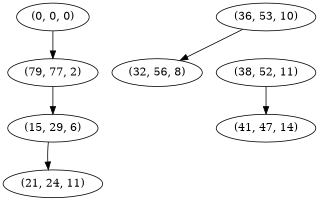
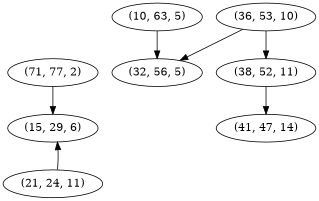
  digraph {
-   "(0, 0, 0)"
-   "(71, 77, 2)" [label="(79, 77, 2)"]
-   "(32, 56, 8)"
+   "(71, 77, 2)"
+   "(10, 63, 5)"
+   "(32, 56, 8)" [label="(32, 56, 5)"]
    "(15, 29, 6)"
    "(21, 24, 11)"
    "(36, 53, 10)"
    "(38, 52, 11)"
    n9 [label="(41, 47, 14)"]
-   "(0, 0, 0)" -> "(71, 77, 2)"
    "(71, 77, 2)" -> "(15, 29, 6)"
-   "(15, 29, 6)" -> "(21, 24, 11)"
+   "(10, 63, 5)" -> "(32, 56, 8)"
+   "(21, 24, 11)" -> "(15, 29, 6)"
    "(36, 53, 10)" -> "(32, 56, 8)"
+   "(36, 53, 10)" -> "(38, 52, 11)"
    "(38, 52, 11)" -> n9
  }
